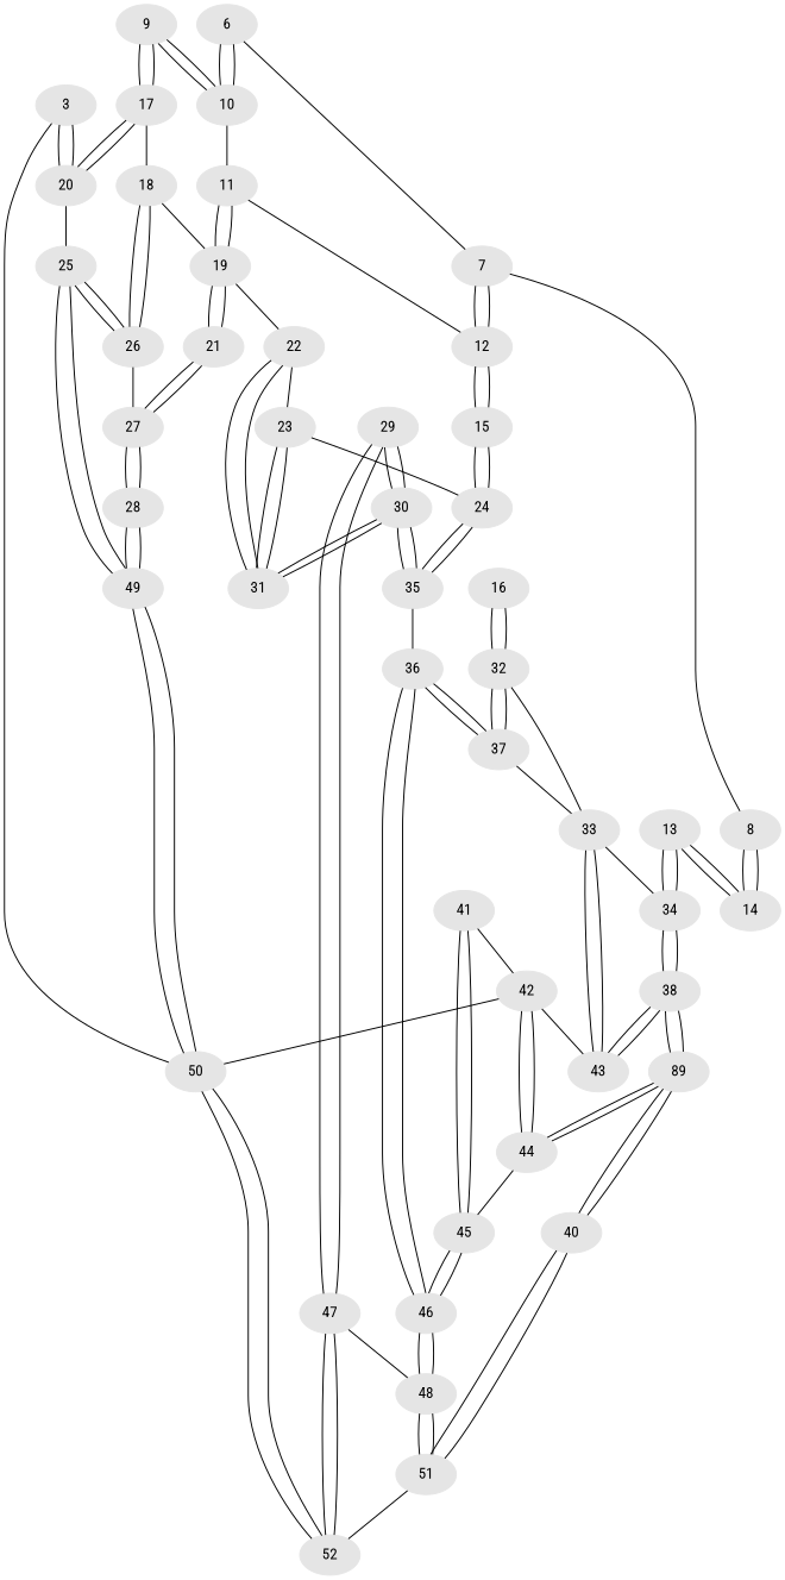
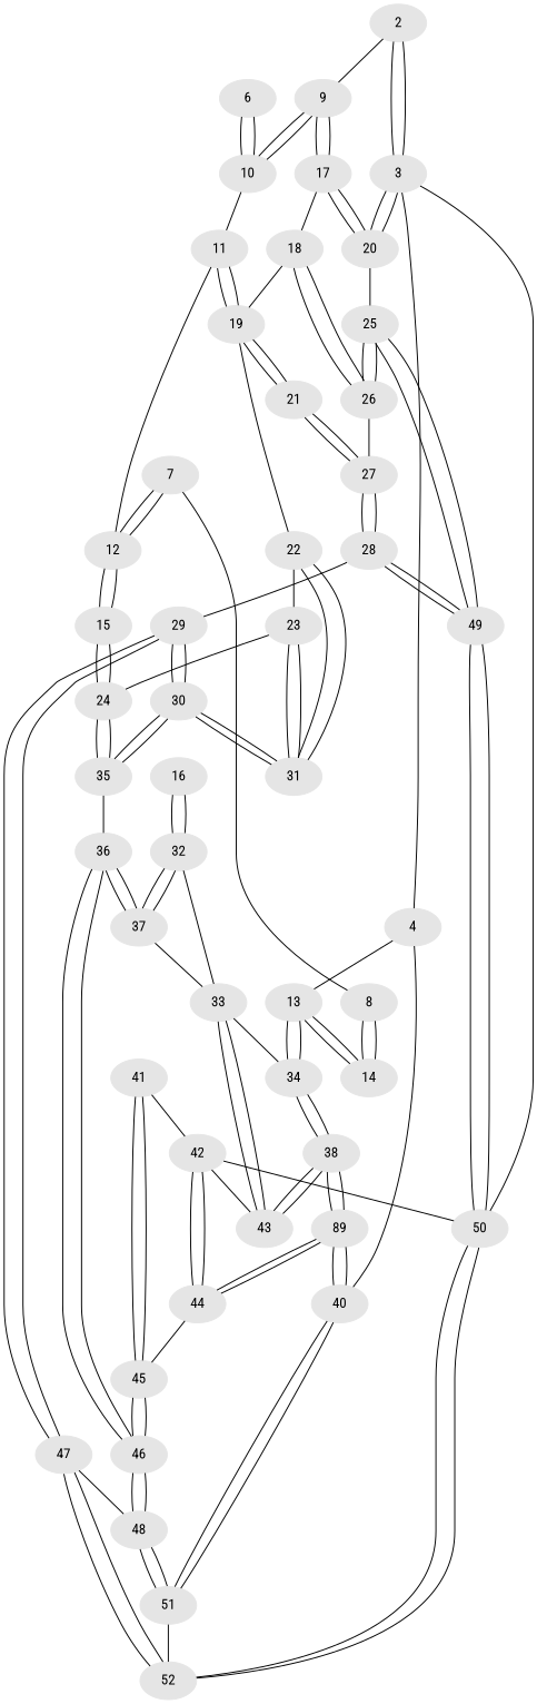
  graph {
    fontname="Roboto Condensed"
    node [color=gray90 fontname="Roboto Condensed" style=filled]
    edge [fontname="Roboto Condensed"]
+   2
    3
    9
    6
    7
    10
+   4
    20
    50
    17
    13
    40
    25
    52
    14
    34
    51
    8
    12
    11
    15
    18
    19
    21
    22
    24
    38
    16
    32
    35
    33
    37
    26
    27
    49
    23
    31
    28
    36
    29
    30
    47
    48
    43
    n45 [label=89]
    46
    41
    42
    45
    44
+   2 -- 3
+   2 -- 3
+   2 -- 9
+   3 -- 4
    3 -- 20
    3 -- 20
    3 -- 50
    9 -- 10
    9 -- 10
    9 -- 17
    9 -- 17
-   6 -- 7
    6 -- 10
    6 -- 10
    7 -- 8
    7 -- 12
    7 -- 12
    10 -- 11
+   4 -- 13
+   4 -- 40
    20 -- 25
    50 -- 52
    50 -- 52
    17 -- 20
    17 -- 20
    17 -- 18
    13 -- 14
    13 -- 14
    13 -- 34
    13 -- 34
    40 -- 51
    40 -- 51
    25 -- 26
    25 -- 26
    25 -- 49
    25 -- 49
    34 -- 38
    34 -- 38
    51 -- 52
    8 -- 14
    8 -- 14
    12 -- 15
    12 -- 15
    11 -- 12
    11 -- 19
    11 -- 19
    15 -- 24
    15 -- 24
    18 -- 19
    18 -- 26
    18 -- 26
    19 -- 21
    19 -- 21
    19 -- 22
    21 -- 27
    21 -- 27
    22 -- 23
    22 -- 31
    22 -- 31
    24 -- 35
    24 -- 35
    38 -- 43
    38 -- 43
    38 -- n45
    38 -- n45
    16 -- 32
    16 -- 32
    32 -- 33
    32 -- 37
    32 -- 37
    35 -- 36
    33 -- 34
    33 -- 43
    33 -- 43
    37 -- 33
    26 -- 27
    27 -- 28
    27 -- 28
    49 -- 50
    49 -- 50
    23 -- 24
    23 -- 31
    23 -- 31
    28 -- 49
    28 -- 49
+   28 -- 29
    36 -- 37
    36 -- 37
    36 -- 46
    36 -- 46
    29 -- 30
    29 -- 30
    29 -- 47
    29 -- 47
    30 -- 35
    30 -- 35
    30 -- 31
    30 -- 31
    47 -- 52
    47 -- 52
    47 -- 48
    48 -- 51
    48 -- 51
    n45 -- 40
    n45 -- 40
    n45 -- 44
    n45 -- 44
    46 -- 48
    46 -- 48
    41 -- 42
    41 -- 45
    41 -- 45
    42 -- 50
    42 -- 43
    42 -- 44
    42 -- 44
    45 -- 46
    45 -- 46
    44 -- 45
  }
